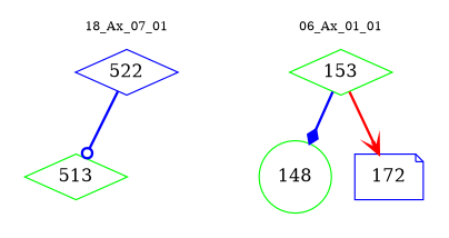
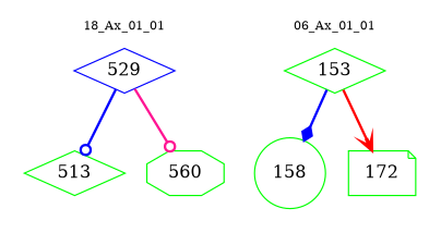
  digraph {
    node [color=green shape=diamond]
    edge [arrowhead=odot color=blue style=bold]
-   n1 [color=blue label=522]
+   n1 [color=blue label=529]
    n2 [label=513]
+   n3 [label=560 shape=octagon]
    n4 [label=153]
-   n5 [label=148 shape=circle]
-   n6 [color=blue label=172 shape=note]
+   n5 [label=158 shape=circle]
+   n6 [label=172 shape=note]
    subgraph cluster_1 {
      color=white
      fontsize=10
-     label="18_Ax_07_01"
+     label="18_Ax_01_01"
      n1
      n2
+     n3
    }
    subgraph cluster_2 {
      color=white
      fontsize=10
      label="06_Ax_01_01"
      n4
      n5
      n6
    }
    n1 -> n2
+   n1 -> n3 [color=deeppink]
    n4 -> n5 [arrowhead=diamond]
    n4 -> n6 [arrowhead=vee color=red]
  }
